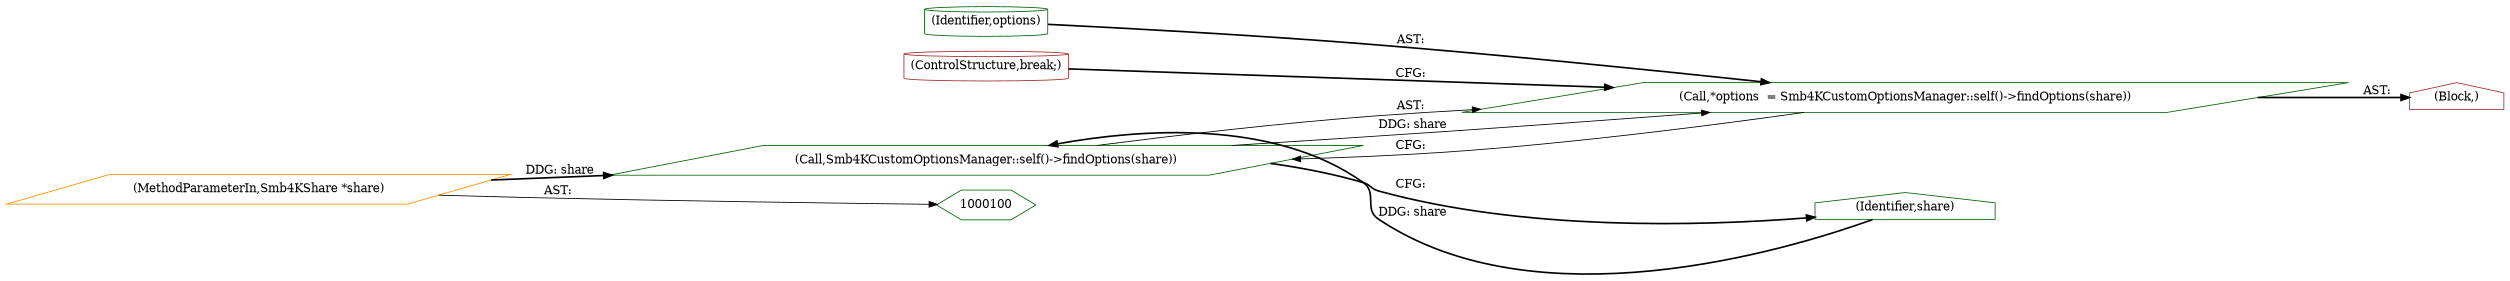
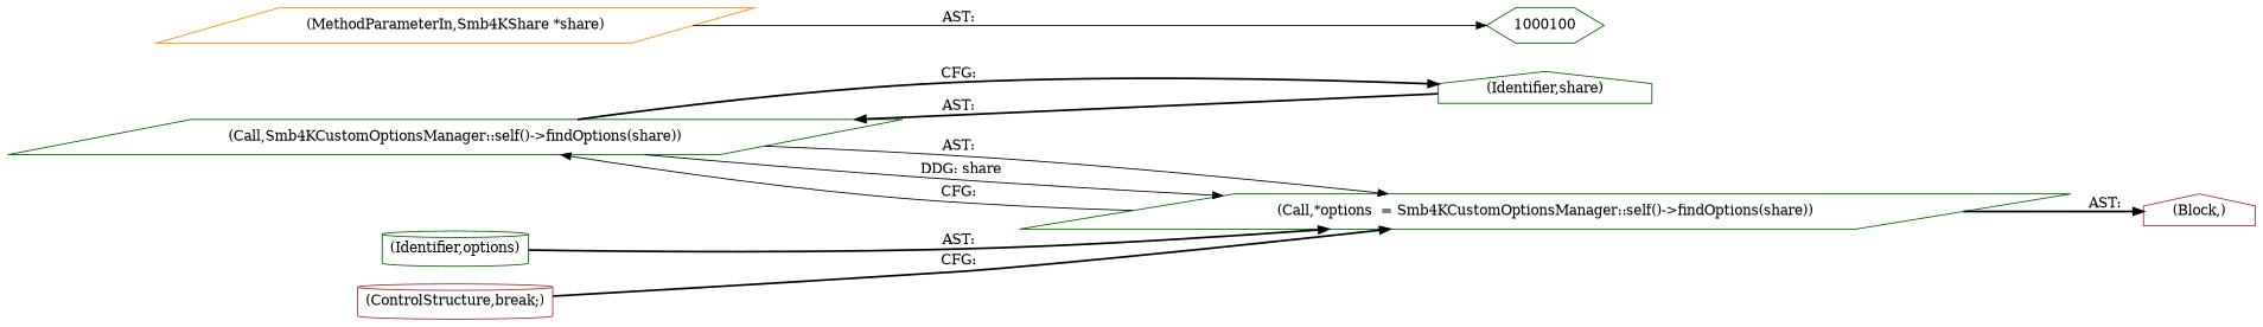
  digraph {
    rankdir=LR
    node [color=darkgreen shape=parallelogram]
    edge [style=bold]
    n1 [label="(Call,Smb4KCustomOptionsManager::self()->findOptions(share))"]
    n2 [label="(Call,*options  = Smb4KCustomOptionsManager::self()->findOptions(share))"]
    n3 [label="(Identifier,share)" shape=house]
    n4 [color=brown label="(Block,)" shape=house]
    n5 [color=darkorange label="(MethodParameterIn,Smb4KShare *share)"]
    1000100 [shape=hexagon]
    n7 [label="(Identifier,options)" shape=cylinder]
    n8 [color=brown label="(ControlStructure,break;)" shape=cylinder]
    n1 -> n2 [label="AST: " style=solid]
    n1 -> n2 [label="DDG: share" style=solid]
    n1 -> n3 [label="CFG: "]
    n2 -> n1 [label="CFG: " style=solid]
    n2 -> n4 [label="AST: "]
-   n3 -> n1 [label="DDG: share"]
-   n5 -> n1 [label="DDG: share"]
+   n3 -> n1 [label="AST: "]
    n5 -> 1000100 [label="AST: " style=solid]
    n7 -> n2 [label="AST: "]
    n8 -> n2 [label="CFG: "]
  }
